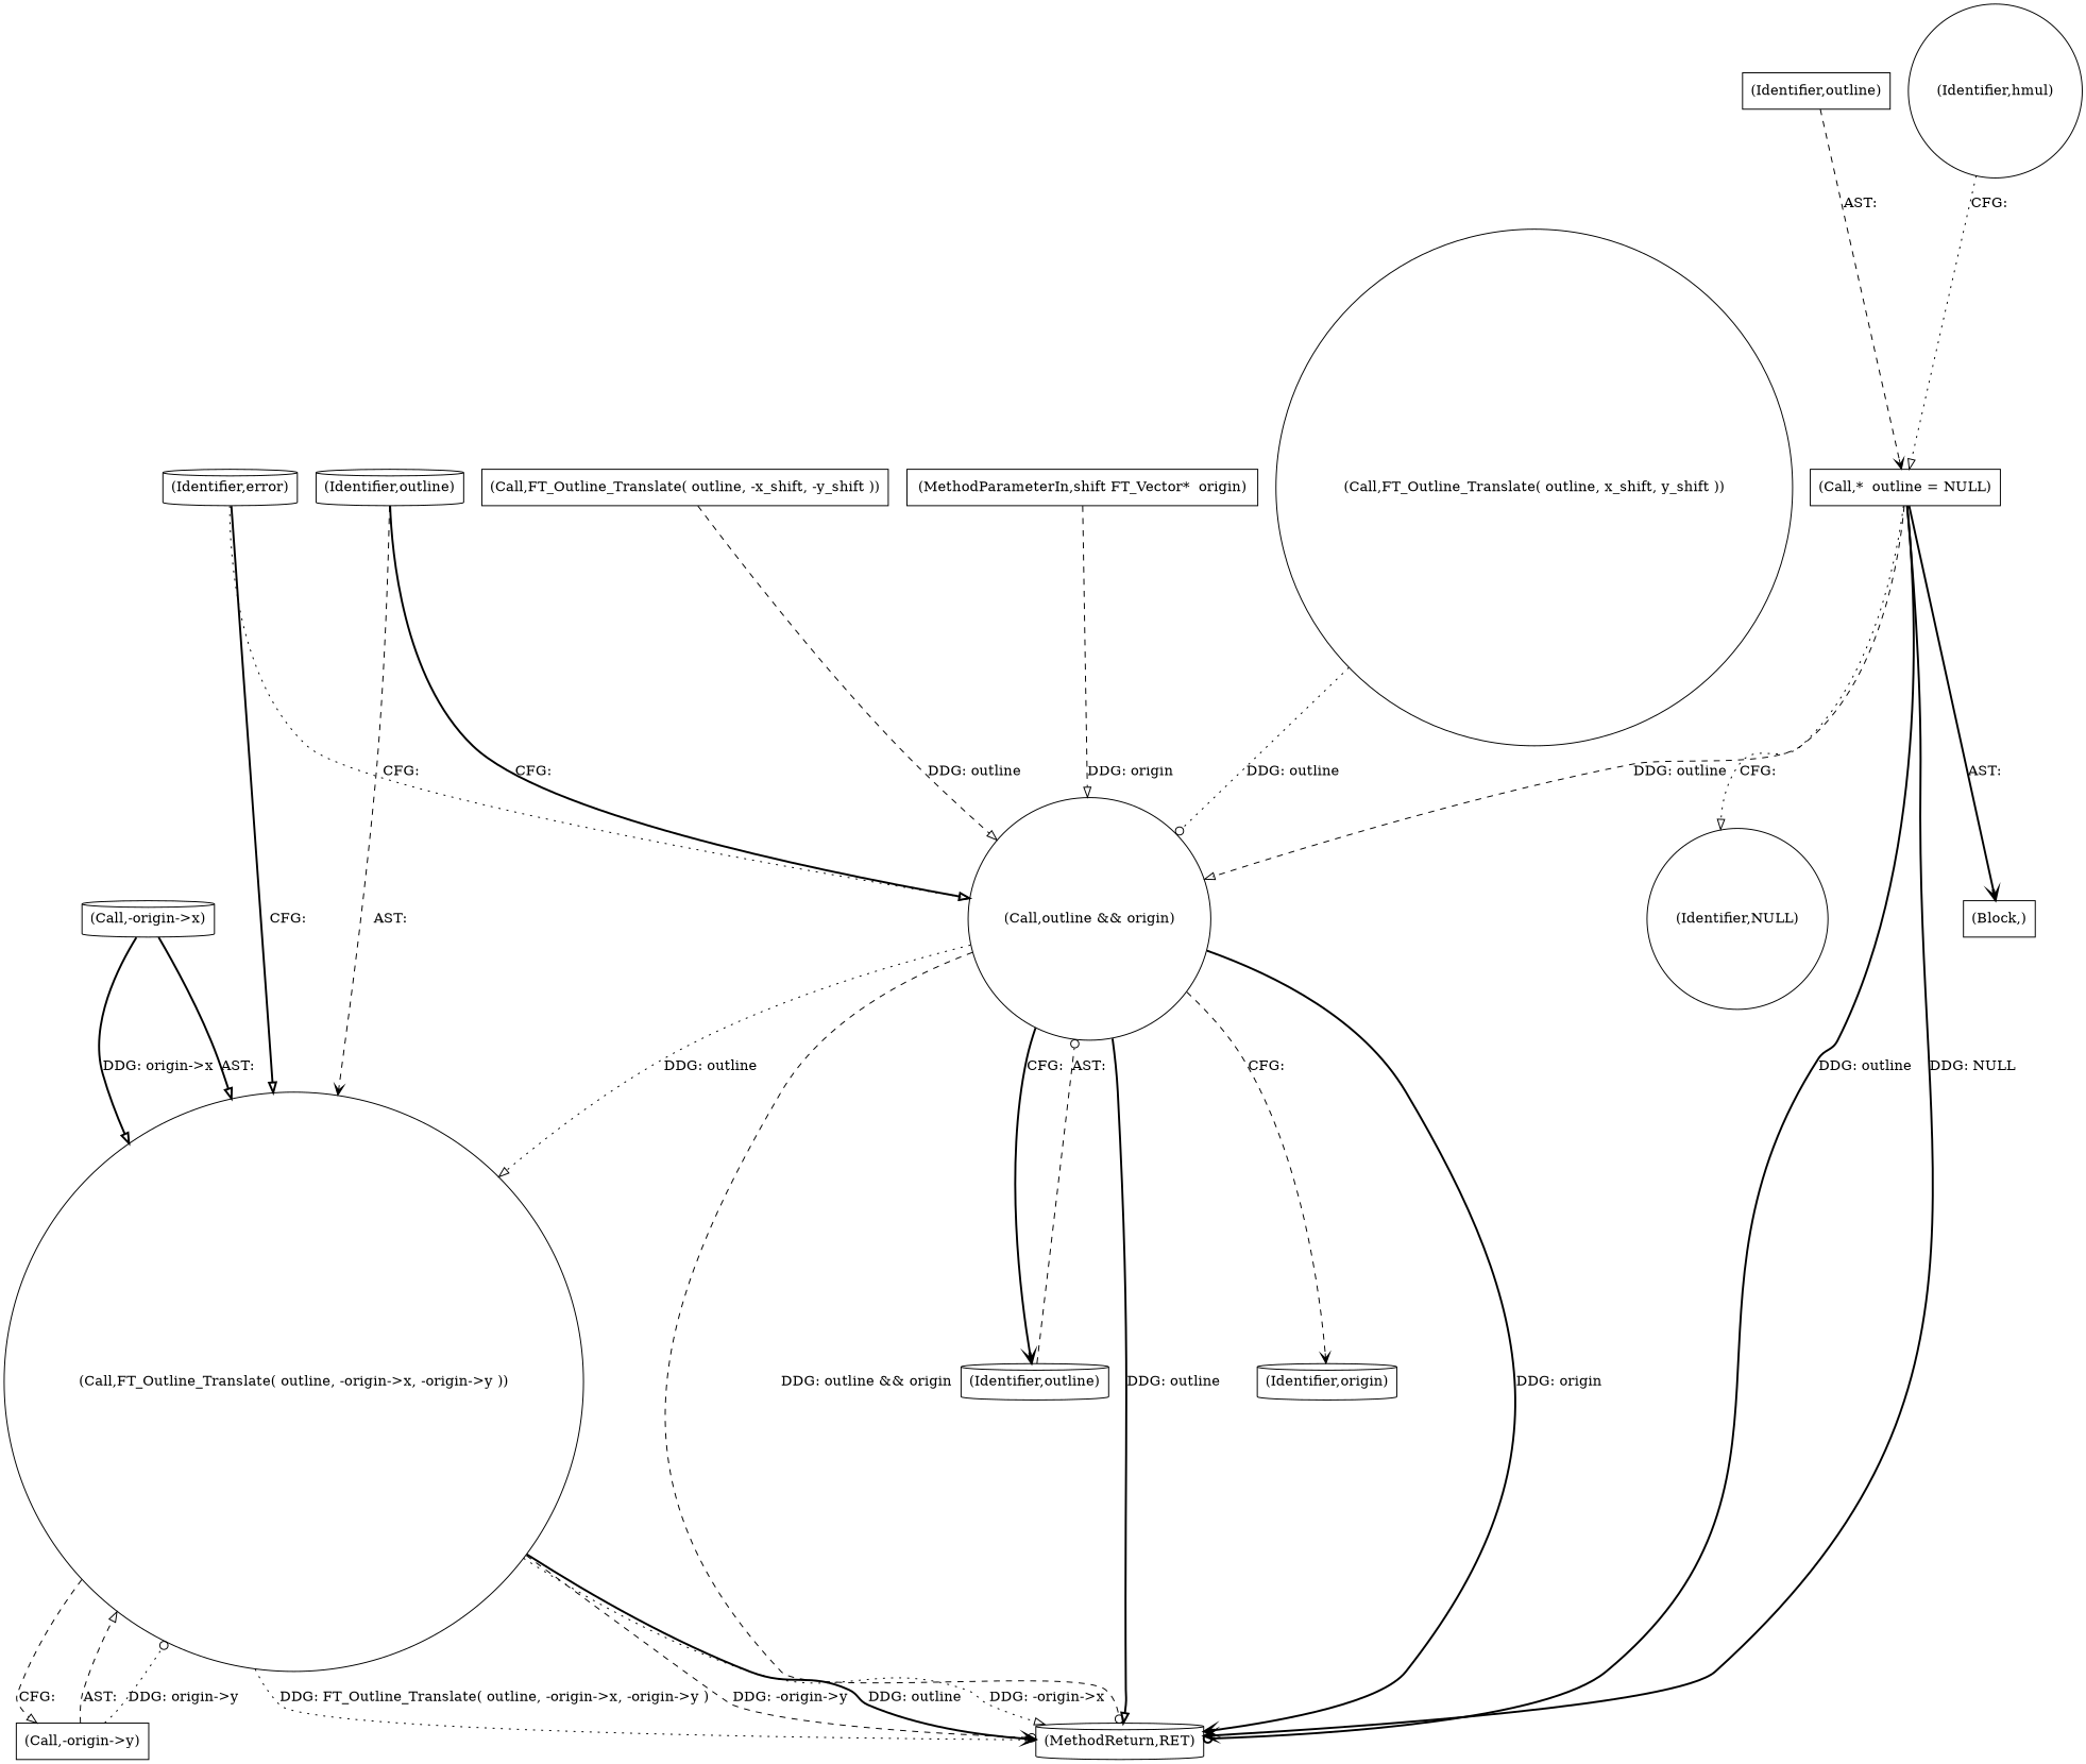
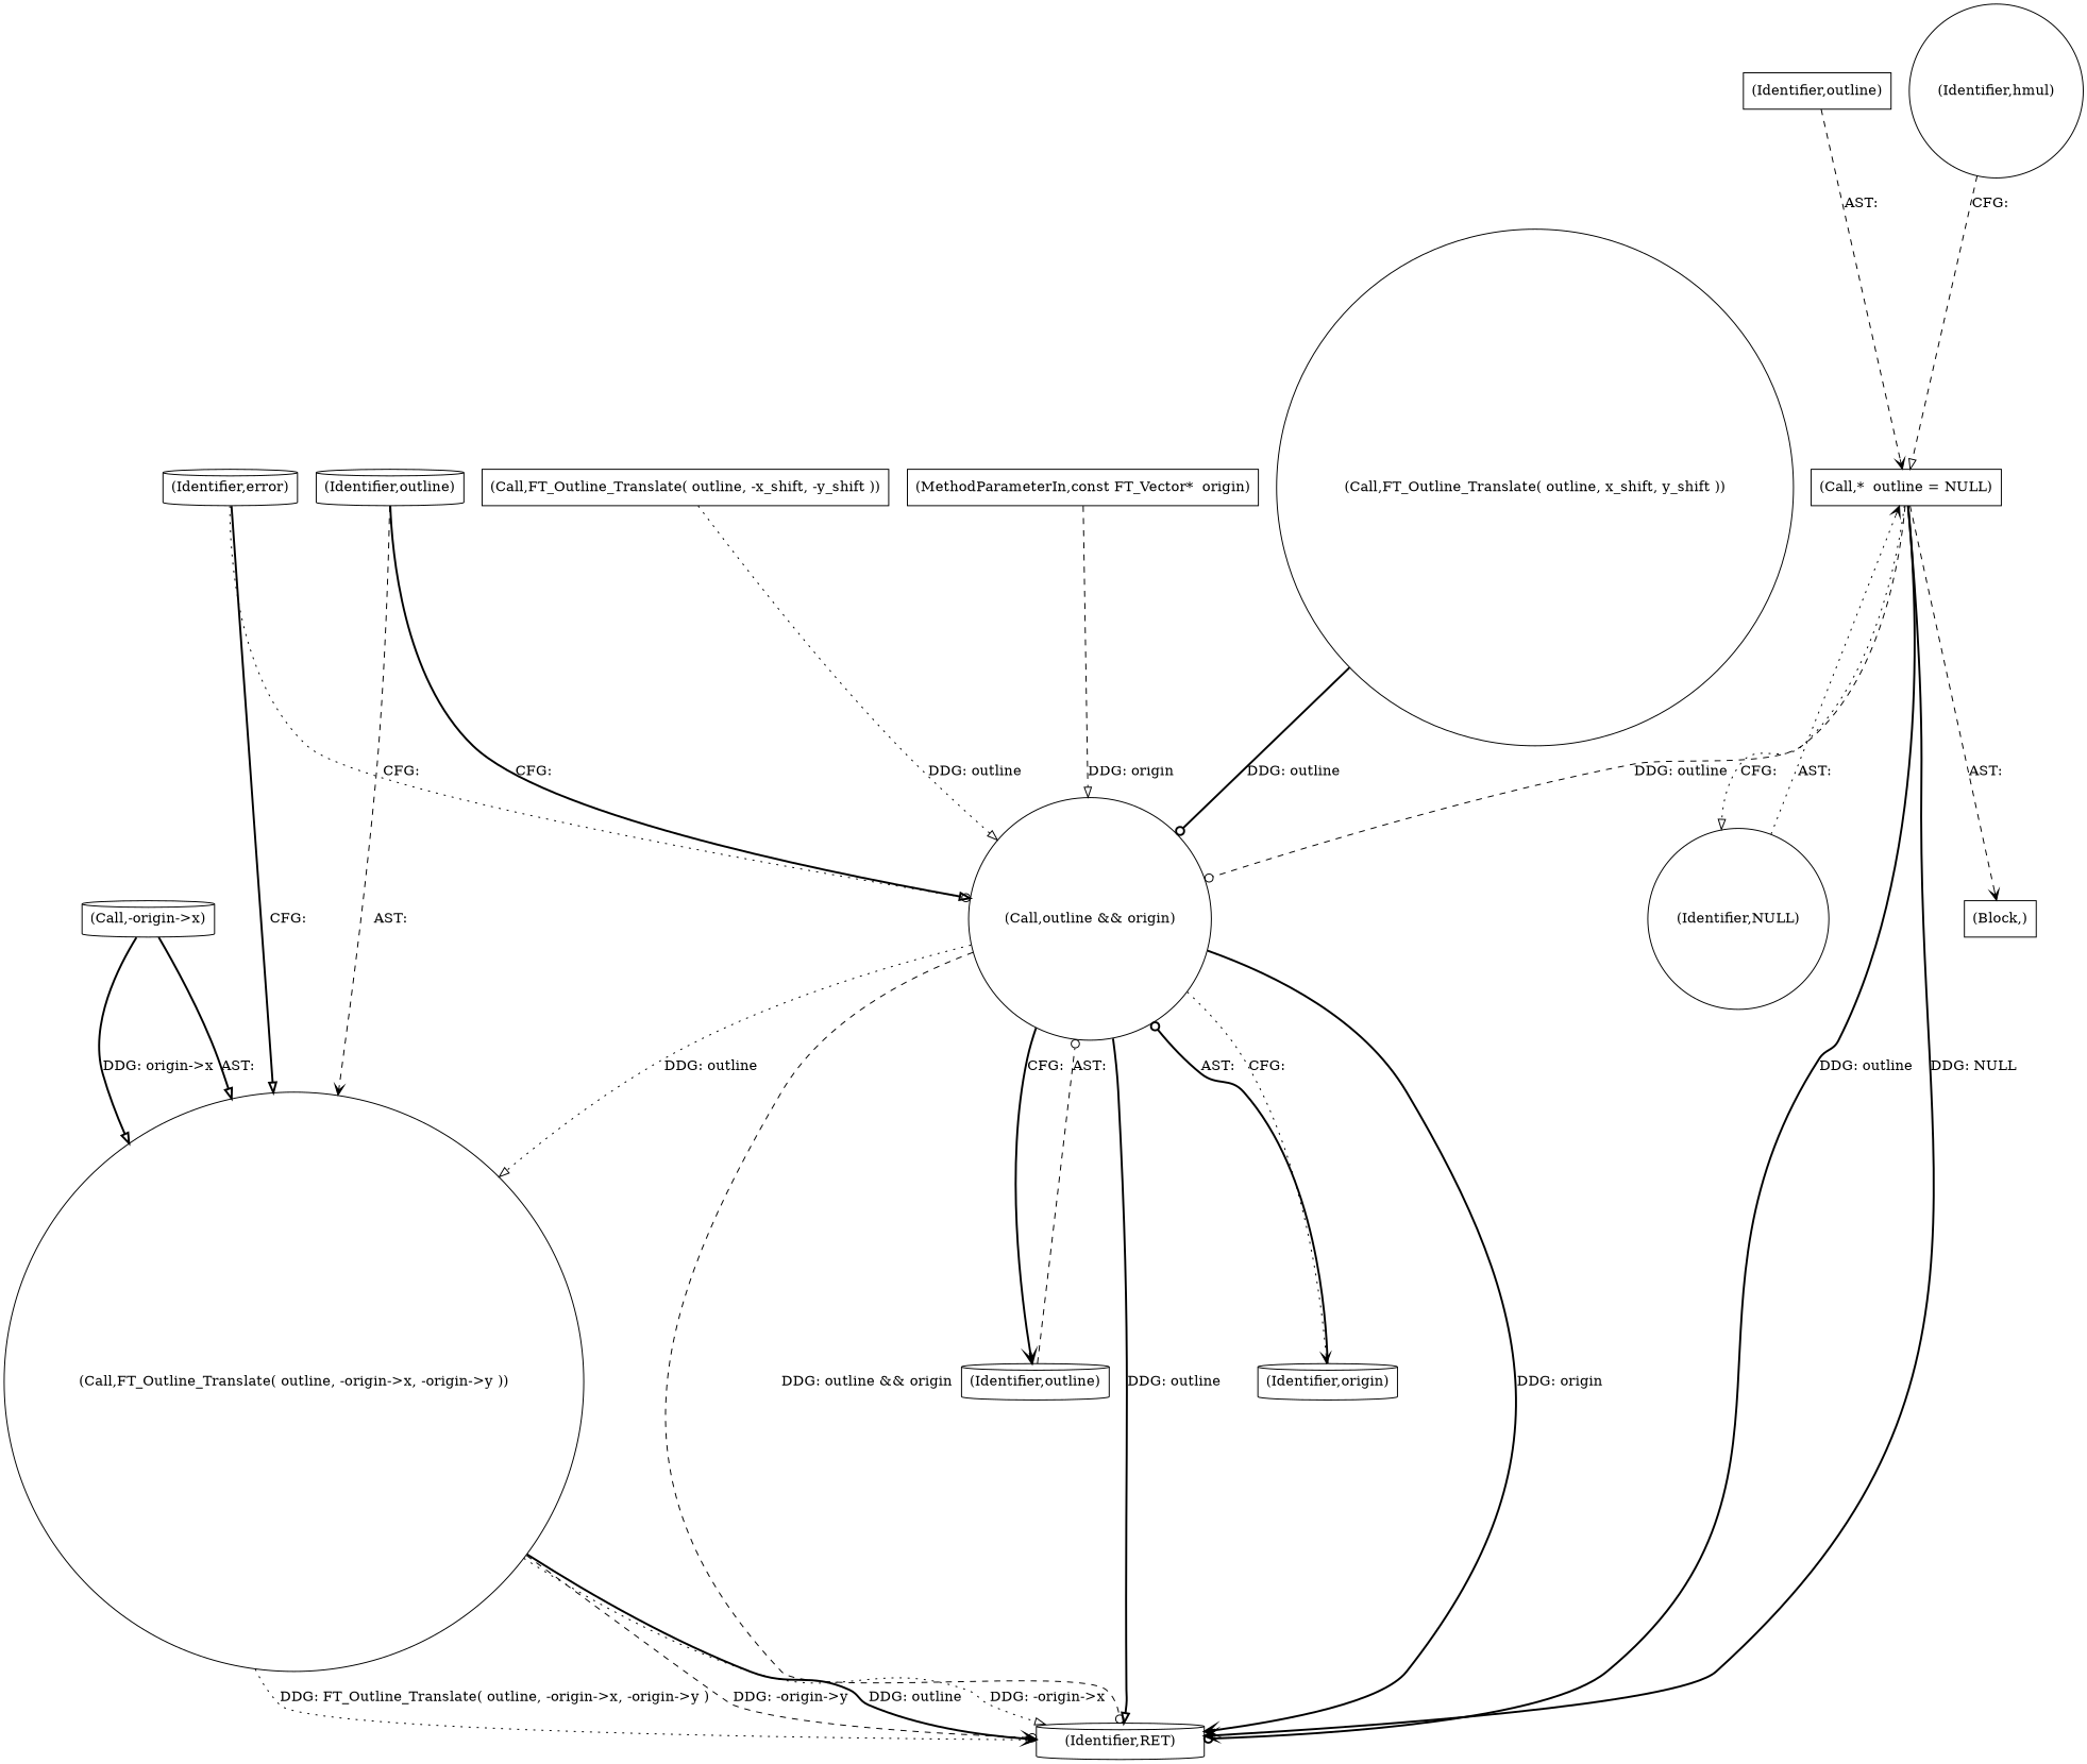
  digraph {
    fontname="DejaVu Serif"
    node [fontname="DejaVu Serif" shape=box]
    edge [arrowhead=onormal fontname="DejaVu Serif" style=dashed]
    n1 [label="(Call,*  outline = NULL)"]
    n2 [label="(Call,outline && origin)" shape=circle]
    n3 [label="(Identifier,NULL)" shape=circle]
-   n4 [label="(MethodReturn,RET)" shape=cylinder]
+   n4 [label="(Identifier,RET)" shape=cylinder]
    n5 [label="(Block,)"]
    n6 [label="(Call,FT_Outline_Translate( outline, -origin->x, -origin->y ))" shape=circle]
    n7 [label="(Identifier,origin)" shape=cylinder]
    n8 [label="(Identifier,outline)" shape=cylinder]
-   n9 [label="(Call,-origin->y)"]
    n10 [label="(Call,FT_Outline_Translate( outline, -x_shift, -y_shift ))"]
    n11 [label="(Identifier,outline)"]
-   n12 [label="(MethodParameterIn,shift FT_Vector*  origin)"]
+   n12 [label="(MethodParameterIn,const FT_Vector*  origin)"]
    n13 [label="(Identifier,hmul)" shape=circle]
    n14 [label="(Identifier,error)" shape=cylinder]
    n15 [label="(Call,FT_Outline_Translate( outline, x_shift, y_shift ))" shape=circle]
    n16 [label="(Call,-origin->x)" shape=cylinder]
    n17 [label="(Identifier,outline)" shape=cylinder]
-   n1 -> n2 [label="DDG: outline"]
+   n1 -> n2 [arrowhead=odot label="DDG: outline"]
    n1 -> n3 [label="CFG: " style=dotted]
    n1 -> n4 [arrowhead=odot label="DDG: outline" style=bold]
    n1 -> n4 [arrowhead=vee label="DDG: NULL" style=bold]
-   n1 -> n5 [arrowhead=vee label="AST: " style=bold]
+   n1 -> n5 [arrowhead=vee label="AST: "]
    n2 -> n4 [arrowhead=odot label="DDG: outline && origin"]
    n2 -> n4 [label="DDG: outline" style=bold]
    n2 -> n4 [arrowhead=vee label="DDG: origin" style=bold]
    n2 -> n6 [label="DDG: outline" style=dotted]
-   n2 -> n7 [arrowhead=vee label="CFG: "]
+   n2 -> n7 [arrowhead=vee label="CFG: " style=dotted]
    n2 -> n8 [arrowhead=vee label="CFG: " style=bold]
+   n3 -> n1 [arrowhead=vee label="AST: " style=dotted]
    n6 -> n4 [label="DDG: -origin->x" style=dotted]
    n6 -> n4 [label="DDG: FT_Outline_Translate( outline, -origin->x, -origin->y )" style=dotted]
    n6 -> n4 [arrowhead=odot label="DDG: -origin->y"]
    n6 -> n4 [arrowhead=vee label="DDG: outline" style=bold]
-   n6 -> n9 [label="CFG: "]
+   n7 -> n2 [arrowhead=odot label="AST: " style=bold]
    n8 -> n2 [arrowhead=odot label="AST: "]
-   n9 -> n6 [label="AST: "]
-   n9 -> n6 [arrowhead=odot label="DDG: origin->y" style=dotted]
-   n10 -> n2 [label="DDG: outline"]
+   n10 -> n2 [label="DDG: outline" style=dotted]
    n11 -> n1 [arrowhead=vee label="AST: "]
    n12 -> n2 [label="DDG: origin"]
-   n13 -> n1 [label="CFG: " style=dotted]
-   n14 -> n2 [label="CFG: " style=dotted]
+   n13 -> n1 [label="CFG: "]
+   n14 -> n2 [arrowhead=odot label="CFG: " style=dotted]
    n14 -> n6 [label="CFG: " style=bold]
-   n15 -> n2 [arrowhead=odot label="DDG: outline" style=dotted]
+   n15 -> n2 [arrowhead=odot label="DDG: outline" style=bold]
    n16 -> n6 [label="AST: " style=bold]
    n16 -> n6 [label="DDG: origin->x" style=bold]
    n17 -> n2 [label="CFG: " style=bold]
    n17 -> n6 [arrowhead=vee label="AST: "]
  }
